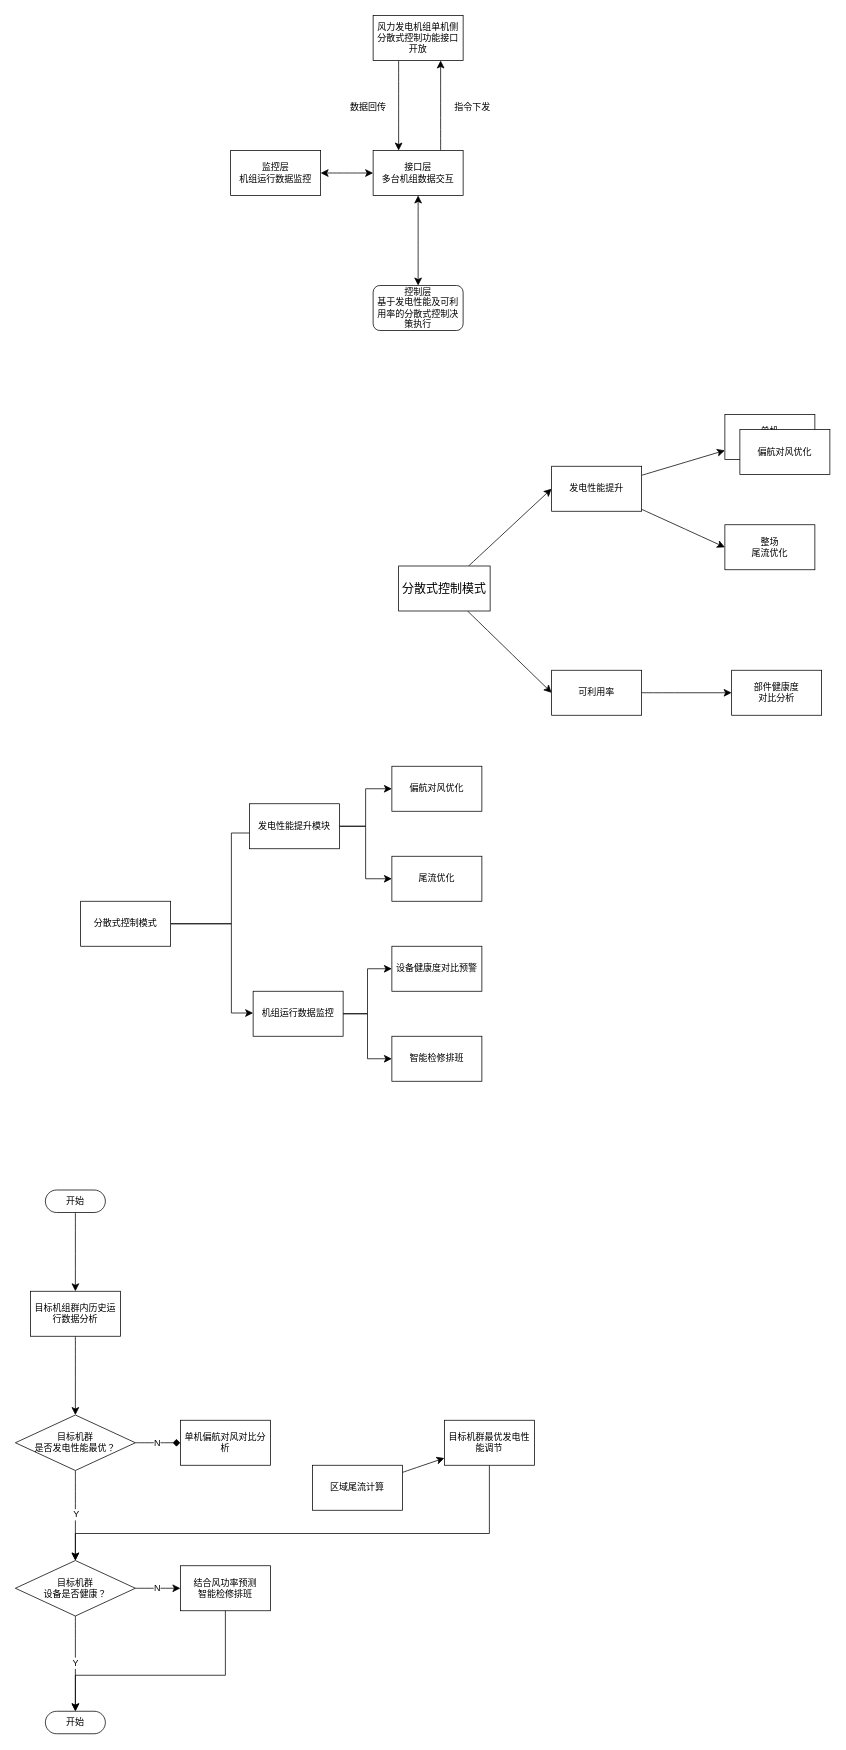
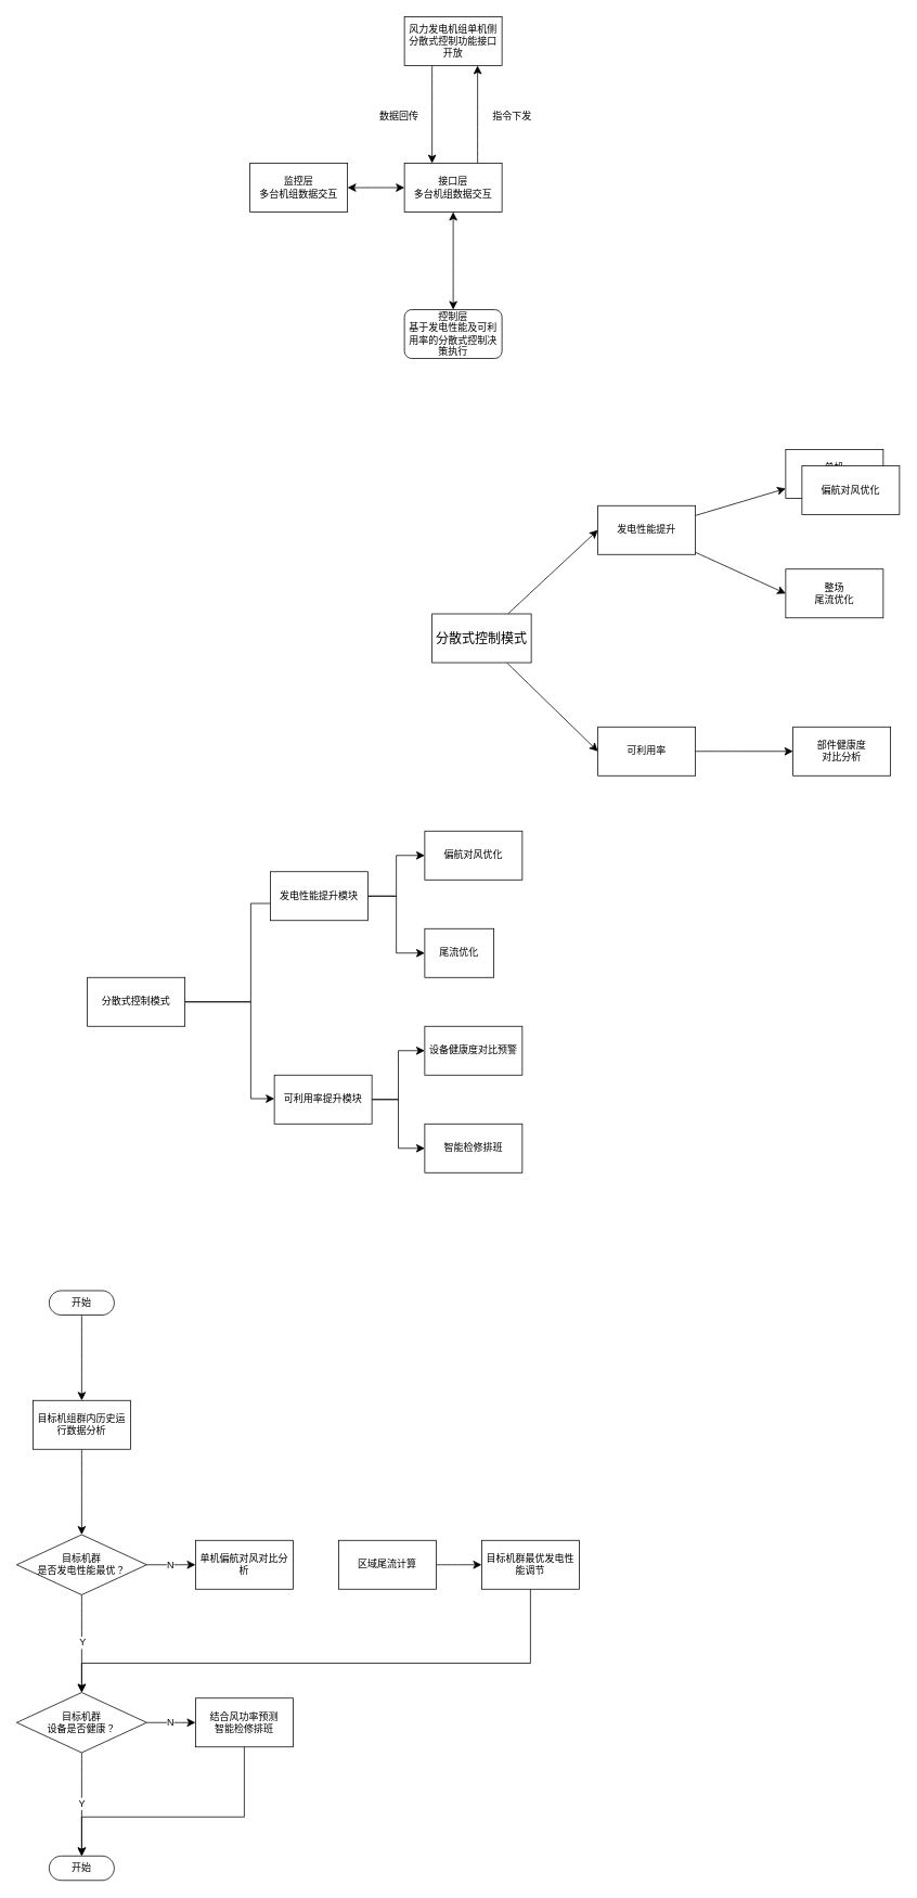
  <mxCell id="0" />
  <mxCell id="1" parent="0" />
  <mxCell id="2" value="" style="edgeStyle=none;curved=1;rounded=0;orthogonalLoop=1;jettySize=auto;html=1;fontSize=12;startSize=8;endSize=8;" edge="1" parent="1"><mxGeometry relative="1" as="geometry"><mxPoint x="531" y="80" as="sourcePoint" /><mxPoint x="531" y="200" as="targetPoint" /></mxGeometry></mxCell>
  <mxCell id="3" value="&lt;div&gt;风力发电机组单机侧&lt;/div&gt;&lt;div&gt;分散式控制功能接口开放&lt;/div&gt;" style="rounded=0;whiteSpace=wrap;html=1;" vertex="1" parent="1"><mxGeometry x="497" y="20" width="120" height="60" as="geometry" /></mxCell>
  <mxCell id="4" value="" style="edgeStyle=none;curved=1;rounded=0;orthogonalLoop=1;jettySize=auto;html=1;fontSize=12;startSize=8;endSize=8;startArrow=classic;startFill=1;" edge="1" parent="1" source="6" target="18"><mxGeometry relative="1" as="geometry" /></mxCell>
  <mxCell id="5" style="edgeStyle=none;curved=1;rounded=0;orthogonalLoop=1;jettySize=auto;html=1;exitX=0.75;exitY=0;exitDx=0;exitDy=0;entryX=0.75;entryY=1;entryDx=0;entryDy=0;fontSize=12;startSize=8;endSize=8;" edge="1" parent="1" source="6" target="3"><mxGeometry relative="1" as="geometry" /></mxCell>
  <mxCell id="6" value="&lt;div&gt;接口层&lt;/div&gt;&lt;div&gt;多台机组数据交互&lt;/div&gt;" style="rounded=0;whiteSpace=wrap;html=1;" vertex="1" parent="1"><mxGeometry x="497" y="200" width="120" height="60" as="geometry" /></mxCell>
  <mxCell id="7" style="edgeStyle=none;curved=1;rounded=0;orthogonalLoop=1;jettySize=auto;html=1;entryX=0;entryY=0.5;entryDx=0;entryDy=0;fontSize=12;startSize=8;endSize=8;" edge="1" parent="1" source="9" target="12"><mxGeometry relative="1" as="geometry" /></mxCell>
  <mxCell id="8" style="edgeStyle=none;curved=1;rounded=0;orthogonalLoop=1;jettySize=auto;html=1;entryX=0;entryY=0.5;entryDx=0;entryDy=0;fontSize=12;startSize=8;endSize=8;" edge="1" parent="1" source="9" target="14"><mxGeometry relative="1" as="geometry" /></mxCell>
  <mxCell id="9" value="&lt;span style=&quot;font-size: 16px; text-wrap-mode: nowrap;&quot;&gt;分散式控制模式&lt;/span&gt;" style="rounded=0;whiteSpace=wrap;html=1;" vertex="1" parent="1"><mxGeometry x="531" y="754" width="122" height="60" as="geometry" /></mxCell>
  <mxCell id="10" value="" style="edgeStyle=none;curved=1;rounded=0;orthogonalLoop=1;jettySize=auto;html=1;fontSize=12;startSize=8;endSize=8;" edge="1" parent="1" source="12" target="15"><mxGeometry relative="1" as="geometry" /></mxCell>
  <mxCell id="11" style="edgeStyle=none;curved=1;rounded=0;orthogonalLoop=1;jettySize=auto;html=1;entryX=0;entryY=0.5;entryDx=0;entryDy=0;fontSize=12;startSize=8;endSize=8;" edge="1" parent="1" source="12" target="16"><mxGeometry relative="1" as="geometry" /></mxCell>
  <mxCell id="12" value="发电性能提升" style="rounded=0;whiteSpace=wrap;html=1;" vertex="1" parent="1"><mxGeometry x="735" y="621" width="120" height="60" as="geometry" /></mxCell>
  <mxCell id="13" value="" style="edgeStyle=none;curved=1;rounded=0;orthogonalLoop=1;jettySize=auto;html=1;fontSize=12;startSize=8;endSize=8;" edge="1" parent="1" source="14" target="17"><mxGeometry relative="1" as="geometry" /></mxCell>
  <mxCell id="14" value="可利用率" style="rounded=0;whiteSpace=wrap;html=1;" vertex="1" parent="1"><mxGeometry x="735" y="893" width="120" height="60" as="geometry" /></mxCell>
  <mxCell id="15" value="单机&lt;div&gt;偏航对风优化&lt;/div&gt;" style="rounded=0;whiteSpace=wrap;html=1;" vertex="1" parent="1"><mxGeometry x="966" y="552" width="120" height="60" as="geometry" /></mxCell>
  <mxCell id="16" value="整场&lt;div&gt;尾流优化&lt;/div&gt;" style="rounded=0;whiteSpace=wrap;html=1;" vertex="1" parent="1"><mxGeometry x="966" y="699" width="120" height="60" as="geometry" /></mxCell>
  <mxCell id="17" value="部件健康度&lt;div&gt;对比分析&lt;/div&gt;" style="rounded=0;whiteSpace=wrap;html=1;" vertex="1" parent="1"><mxGeometry x="975" y="893" width="120" height="60" as="geometry" /></mxCell>
  <mxCell id="18" value="&lt;div&gt;控制层&lt;/div&gt;&lt;div&gt;基于发电性能及可利用率的分散式控制决策执行&lt;/div&gt;" style="whiteSpace=wrap;html=1;rounded=1;" vertex="1" parent="1"><mxGeometry x="497" y="380" width="120" height="60" as="geometry" /></mxCell>
  <mxCell id="19" style="edgeStyle=orthogonalEdgeStyle;rounded=0;orthogonalLoop=1;jettySize=auto;html=1;fontSize=12;startSize=8;endSize=8;entryX=0;entryY=0.5;entryDx=0;entryDy=0;" edge="1" parent="1" source="21" target="24"><mxGeometry relative="1" as="geometry"><mxPoint x="397" y="1087.25" as="targetPoint" /><Array as="points"><mxPoint x="308" y="1231" /><mxPoint x="308" y="1110" /><mxPoint x="337" y="1110" /></Array></mxGeometry></mxCell>
  <mxCell id="20" style="edgeStyle=orthogonalEdgeStyle;rounded=0;orthogonalLoop=1;jettySize=auto;html=1;fontSize=12;startSize=8;endSize=8;" edge="1" parent="1" source="21" target="29"><mxGeometry relative="1" as="geometry"><mxPoint x="325.579" y="1367.842" as="targetPoint" /><Array as="points"><mxPoint x="308" y="1231" /><mxPoint x="308" y="1350" /></Array></mxGeometry></mxCell>
  <mxCell id="21" value="分散式控制模式" style="whiteSpace=wrap;html=1;" vertex="1" parent="1"><mxGeometry x="107" y="1201" width="120" height="60" as="geometry" /></mxCell>
  <mxCell id="22" value="" style="edgeStyle=orthogonalEdgeStyle;rounded=0;orthogonalLoop=1;jettySize=auto;html=1;fontSize=12;startSize=8;endSize=8;" edge="1" parent="1" source="24" target="25"><mxGeometry relative="1" as="geometry" /></mxCell>
  <mxCell id="23" style="edgeStyle=orthogonalEdgeStyle;rounded=0;orthogonalLoop=1;jettySize=auto;html=1;entryX=0;entryY=0.5;entryDx=0;entryDy=0;fontSize=12;startSize=8;endSize=8;" edge="1" parent="1" source="24" target="30"><mxGeometry relative="1" as="geometry" /></mxCell>
  <mxCell id="24" value="发电性能提升模块" style="rounded=0;whiteSpace=wrap;html=1;" vertex="1" parent="1"><mxGeometry x="332" y="1071" width="120" height="60" as="geometry" /></mxCell>
  <mxCell id="25" value="偏航对风优化" style="rounded=0;whiteSpace=wrap;html=1;" vertex="1" parent="1"><mxGeometry x="522" y="1021" width="120" height="60" as="geometry" /></mxCell>
  <mxCell id="26" value="偏航对风优化" style="rounded=0;whiteSpace=wrap;html=1;" vertex="1" parent="1"><mxGeometry x="986" y="572" width="120" height="60" as="geometry" /></mxCell>
  <mxCell id="27" value="" style="edgeStyle=orthogonalEdgeStyle;rounded=0;orthogonalLoop=1;jettySize=auto;html=1;fontSize=12;startSize=8;endSize=8;" edge="1" parent="1" source="29" target="31"><mxGeometry relative="1" as="geometry" /></mxCell>
  <mxCell id="28" style="edgeStyle=orthogonalEdgeStyle;rounded=0;orthogonalLoop=1;jettySize=auto;html=1;entryX=0;entryY=0.5;entryDx=0;entryDy=0;fontSize=12;startSize=8;endSize=8;" edge="1" parent="1" source="29" target="32"><mxGeometry relative="1" as="geometry" /></mxCell>
- <mxCell id="29" value="机组运行数据监控" style="rounded=0;whiteSpace=wrap;html=1;" vertex="1" parent="1"><mxGeometry x="336.999" y="1321.002" width="120" height="60" as="geometry" /></mxCell>
- <mxCell id="30" value="尾流优化" style="rounded=0;whiteSpace=wrap;html=1;" vertex="1" parent="1"><mxGeometry x="522" y="1141" width="120" height="60" as="geometry" /></mxCell>
+ <mxCell id="29" value="可利用率提升模块" style="rounded=0;whiteSpace=wrap;html=1;" vertex="1" parent="1"><mxGeometry x="336.999" y="1321.002" width="120" height="60" as="geometry" /></mxCell>
+ <mxCell id="30" value="尾流优化" style="rounded=0;whiteSpace=wrap;html=1;" vertex="1" parent="1"><mxGeometry x="522" y="1141" width="85" height="60" as="geometry" /></mxCell>
  <mxCell id="31" value="设备健康度对比预警" style="rounded=0;whiteSpace=wrap;html=1;" vertex="1" parent="1"><mxGeometry x="521.999" y="1261.002" width="120" height="60" as="geometry" /></mxCell>
  <mxCell id="32" value="智能检修排班" style="rounded=0;whiteSpace=wrap;html=1;" vertex="1" parent="1"><mxGeometry x="521.999" y="1381.002" width="120" height="60" as="geometry" /></mxCell>
  <mxCell id="33" style="edgeStyle=none;curved=1;rounded=0;orthogonalLoop=1;jettySize=auto;html=1;fontSize=12;startSize=8;endSize=8;startArrow=classic;startFill=1;" edge="1" parent="1" source="34" target="6"><mxGeometry relative="1" as="geometry" /></mxCell>
- <mxCell id="34" value="监控层&lt;div&gt;机组运行数据监控&lt;/div&gt;" style="whiteSpace=wrap;html=1;" vertex="1" parent="1"><mxGeometry x="307" y="200" width="120" height="60" as="geometry" /></mxCell>
+ <mxCell id="34" value="监控层&lt;div&gt;多台机组数据交互&lt;/div&gt;" style="whiteSpace=wrap;html=1;" vertex="1" parent="1"><mxGeometry x="307" y="200" width="120" height="60" as="geometry" /></mxCell>
  <mxCell id="35" value="&lt;font style=&quot;font-size: 12px;&quot;&gt;数据回传&lt;/font&gt;" style="text;html=1;align=center;verticalAlign=middle;resizable=0;points=[];autosize=1;strokeColor=none;fillColor=none;fontSize=16;" vertex="1" parent="1"><mxGeometry x="457" y="125" width="66" height="31" as="geometry" /></mxCell>
  <mxCell id="36" value="&lt;font style=&quot;font-size: 12px;&quot;&gt;指令下发&lt;/font&gt;" style="text;html=1;align=center;verticalAlign=middle;resizable=0;points=[];autosize=1;strokeColor=none;fillColor=none;fontSize=16;" vertex="1" parent="1"><mxGeometry x="596" y="125" width="66" height="31" as="geometry" /></mxCell>
  <mxCell id="37" value="" style="edgeStyle=none;curved=1;rounded=0;orthogonalLoop=1;jettySize=auto;html=1;fontSize=12;startSize=8;endSize=8;" edge="1" parent="1" source="38" target="40"><mxGeometry relative="1" as="geometry" /></mxCell>
  <mxCell id="38" value="开始" style="html=1;dashed=0;whiteSpace=wrap;shape=mxgraph.dfd.start" vertex="1" parent="1"><mxGeometry x="60" y="1586" width="80" height="30" as="geometry" /></mxCell>
  <mxCell id="39" value="" style="edgeStyle=none;curved=1;rounded=0;orthogonalLoop=1;jettySize=auto;html=1;fontSize=12;startSize=8;endSize=8;" edge="1" parent="1" source="40" target="45"><mxGeometry relative="1" as="geometry" /></mxCell>
  <mxCell id="40" value="目标机组群内历史运行数据分析" style="whiteSpace=wrap;html=1;dashed=0;" vertex="1" parent="1"><mxGeometry x="40" y="1721" width="120" height="60" as="geometry" /></mxCell>
  <mxCell id="41" value="" style="edgeStyle=none;curved=1;rounded=0;orthogonalLoop=1;jettySize=auto;html=1;fontSize=12;startSize=8;endSize=8;" edge="1" parent="1" source="45" target="50"><mxGeometry relative="1" as="geometry" /></mxCell>
  <mxCell id="42" value="Y" style="edgeLabel;html=1;align=center;verticalAlign=middle;resizable=0;points=[];fontSize=12;" vertex="1" connectable="0" parent="41"><mxGeometry x="-0.035" relative="1" as="geometry"><mxPoint as="offset" /></mxGeometry></mxCell>
- <mxCell id="43" value="" style="edgeStyle=none;curved=1;rounded=0;orthogonalLoop=1;jettySize=auto;html=1;fontSize=12;startSize=8;endSize=8;endArrow=diamond;" edge="1" parent="1" source="45" target="51"><mxGeometry relative="1" as="geometry"><mxPoint x="300" y="1923" as="targetPoint" /></mxGeometry></mxCell>
+ <mxCell id="43" value="" style="edgeStyle=none;curved=1;rounded=0;orthogonalLoop=1;jettySize=auto;html=1;fontSize=12;startSize=8;endSize=8;" edge="1" parent="1" source="45" target="51"><mxGeometry relative="1" as="geometry"><mxPoint x="300" y="1923" as="targetPoint" /></mxGeometry></mxCell>
  <mxCell id="44" value="N" style="edgeLabel;html=1;align=center;verticalAlign=middle;resizable=0;points=[];fontSize=12;" vertex="1" connectable="0" parent="43"><mxGeometry x="-0.079" relative="1" as="geometry"><mxPoint as="offset" /></mxGeometry></mxCell>
  <mxCell id="45" value="目标机群&lt;div&gt;是否发电性能最优？&lt;/div&gt;" style="rhombus;whiteSpace=wrap;html=1;dashed=0;" vertex="1" parent="1"><mxGeometry x="20" y="1886" width="160" height="74" as="geometry" /></mxCell>
  <mxCell id="46" value="" style="edgeStyle=none;curved=1;rounded=0;orthogonalLoop=1;jettySize=auto;html=1;fontSize=12;startSize=8;endSize=8;" edge="1" parent="1" source="50"><mxGeometry relative="1" as="geometry"><mxPoint x="240" y="2117" as="targetPoint" /></mxGeometry></mxCell>
  <mxCell id="47" value="N" style="edgeLabel;html=1;align=center;verticalAlign=middle;resizable=0;points=[];fontSize=12;" vertex="1" connectable="0" parent="46"><mxGeometry x="-0.079" y="1" relative="1" as="geometry"><mxPoint as="offset" /></mxGeometry></mxCell>
  <mxCell id="48" style="edgeStyle=none;curved=1;rounded=0;orthogonalLoop=1;jettySize=auto;html=1;fontSize=12;startSize=8;endSize=8;" edge="1" parent="1" source="50" target="56"><mxGeometry relative="1" as="geometry" /></mxCell>
  <mxCell id="49" value="Y" style="edgeLabel;html=1;align=center;verticalAlign=middle;resizable=0;points=[];fontSize=12;" vertex="1" connectable="0" parent="48"><mxGeometry x="-0.018" y="-1" relative="1" as="geometry"><mxPoint as="offset" /></mxGeometry></mxCell>
  <mxCell id="50" value="目标机群&lt;div&gt;设备是否健康？&lt;/div&gt;" style="rhombus;whiteSpace=wrap;html=1;dashed=0;" vertex="1" parent="1"><mxGeometry x="20" y="2080" width="160" height="74" as="geometry" /></mxCell>
  <mxCell id="51" value="单机偏航对风对比分析" style="rounded=0;whiteSpace=wrap;html=1;" vertex="1" parent="1"><mxGeometry x="240" y="1893" width="120" height="60" as="geometry" /></mxCell>
  <mxCell id="52" value="" style="edgeStyle=none;curved=1;rounded=0;orthogonalLoop=1;jettySize=auto;html=1;fontSize=12;startSize=8;endSize=8;" edge="1" parent="1" source="53" target="55"><mxGeometry relative="1" as="geometry" /></mxCell>
- <mxCell id="53" value="区域尾流计算" style="rounded=0;whiteSpace=wrap;html=1;" vertex="1" parent="1"><mxGeometry x="416" y="1953" width="120" height="60" as="geometry" /></mxCell>
+ <mxCell id="53" value="区域尾流计算" style="rounded=0;whiteSpace=wrap;html=1;" vertex="1" parent="1"><mxGeometry x="416" y="1893" width="120" height="60" as="geometry" /></mxCell>
  <mxCell id="54" style="edgeStyle=orthogonalEdgeStyle;rounded=0;orthogonalLoop=1;jettySize=auto;html=1;entryX=0.5;entryY=0;entryDx=0;entryDy=0;fontSize=12;startSize=8;endSize=8;" edge="1" parent="1" source="55" target="50"><mxGeometry relative="1" as="geometry"><Array as="points"><mxPoint x="652" y="2044" /><mxPoint x="100" y="2044" /></Array></mxGeometry></mxCell>
  <mxCell id="55" value="目标机群最优发电性能调节" style="rounded=0;whiteSpace=wrap;html=1;" vertex="1" parent="1"><mxGeometry x="592" y="1893" width="120" height="60" as="geometry" /></mxCell>
  <mxCell id="56" value="开始" style="html=1;dashed=0;whiteSpace=wrap;shape=mxgraph.dfd.start" vertex="1" parent="1"><mxGeometry x="60" y="2281" width="80" height="30" as="geometry" /></mxCell>
  <mxCell id="57" value="结合风功率预测&lt;div&gt;智能检修排班&lt;/div&gt;" style="whiteSpace=wrap;html=1;dashed=0;" vertex="1" parent="1"><mxGeometry x="240" y="2087" width="120" height="60" as="geometry" /></mxCell>
  <mxCell id="58" style="edgeStyle=orthogonalEdgeStyle;rounded=0;orthogonalLoop=1;jettySize=auto;html=1;entryX=0.5;entryY=0.5;entryDx=0;entryDy=-15;entryPerimeter=0;fontSize=12;startSize=8;endSize=8;" edge="1" parent="1" source="57" target="56"><mxGeometry relative="1" as="geometry"><Array as="points"><mxPoint x="300" y="2233" /><mxPoint x="100" y="2233" /></Array></mxGeometry></mxCell>
